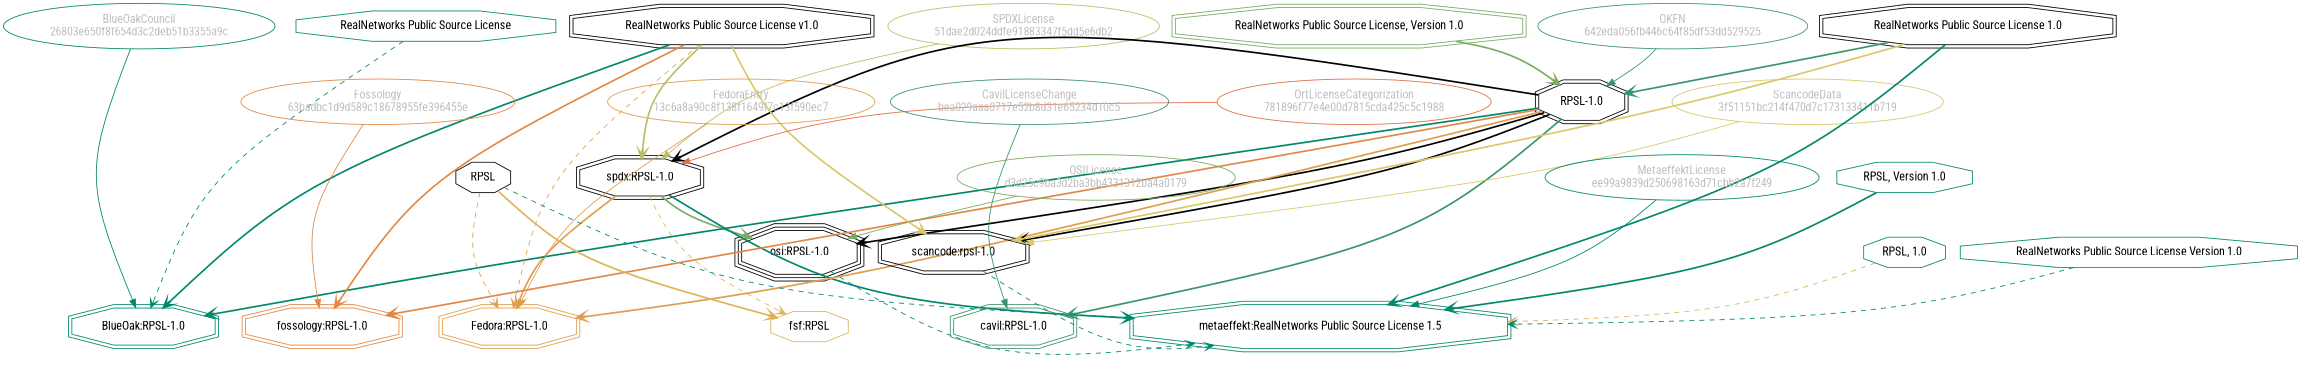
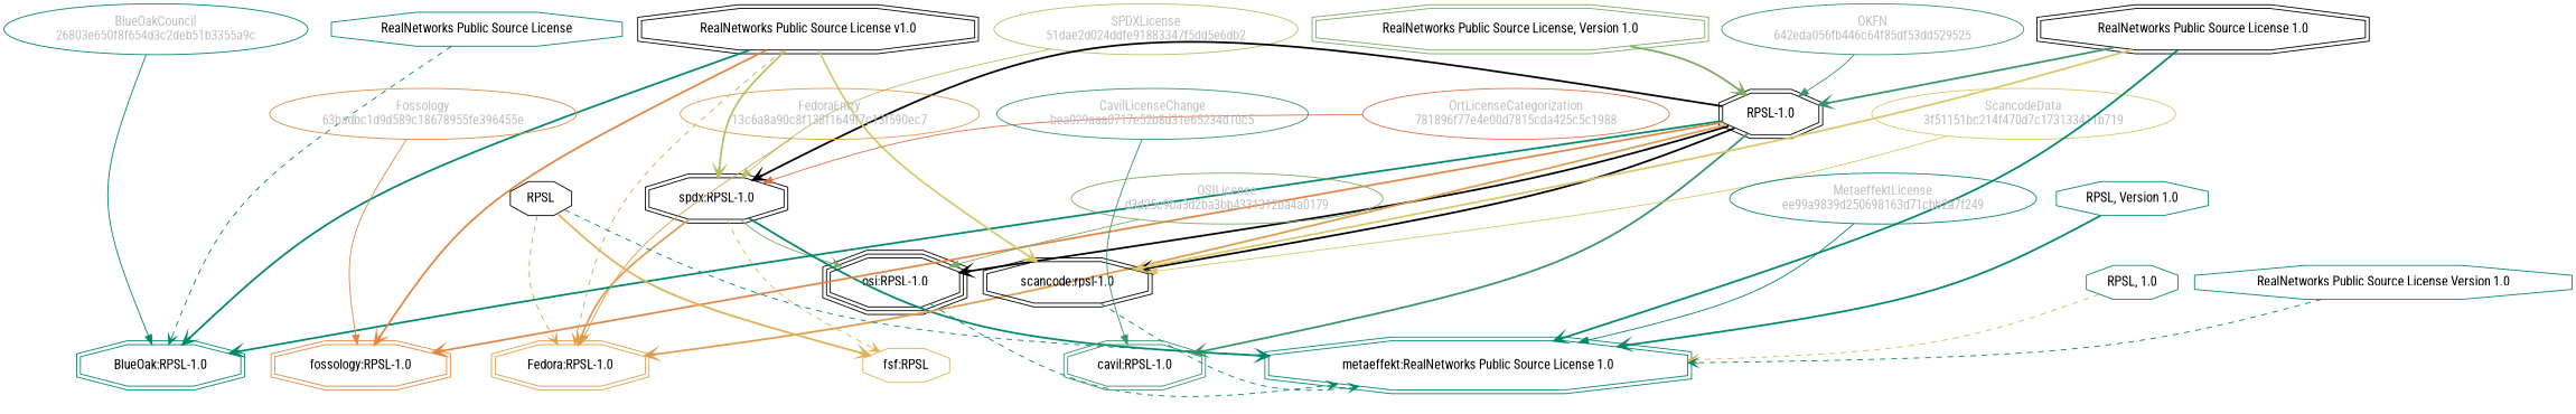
  strict digraph {
    fontname="Roboto Condensed"
    splines=curved
    node [color="#00876c" fontname="Roboto Condensed" shape=doubleoctagon]
    edge [color="#00876c" fontname="Roboto Condensed" weight=0.5 arrowhead=vee style=bold]
    n1 [color="#b8bf62" fillcolor="beige;1" fontcolor=gray label="SPDXLicense\n51dae2d024ddfe91883347f5dd5e6db2" shape=ellipse]
    n2 [label="spdx:RPSL-1.0" color=""]
    n3 [label="osi:RPSL-1.0" shape=tripleoctagon color=""]
    n4 [color="#e09d4b" label="Fedora:RPSL-1.0"]
    n5 [color="#deb256" label="fsf:RPSL" shape=octagon]
-   n6 [label="metaeffekt:RealNetworks Public Source License 1.5"]
+   n6 [label="metaeffekt:RealNetworks Public Source License 1.0"]
    n7 [label="RPSL-1.0" color=""]
    n8 [label="BlueOak:RPSL-1.0"]
    n9 [label="scancode:rpsl-1.0" color=""]
    n10 [color="#e18745" label="fossology:RPSL-1.0"]
    n11 [color="#379469" label="cavil:RPSL-1.0"]
    n12 [label="RealNetworks Public Source License v1.0" color=""]
    n13 [color="#78ab63" fillcolor="beige;1" fontcolor=gray label="OSILicense\nd3d25c9ba3d2ba3bb4331312ba4a0179" shape=ellipse]
    n14 [color="#78ab63" label="RealNetworks Public Source License, Version 1.0"]
    n15 [color="#e09d4b" fillcolor="beige;1" fontcolor=gray label="FedoraEntry\n13c6a8a90c8f138f1649f7c13f590ec7" shape=ellipse]
    n16 [label=RPSL shape=octagon color=""]
    n17 [fillcolor="beige;1" fontcolor=gray label="BlueOakCouncil\n26803e650f8f654d3c2deb51b3355a9c" shape=ellipse]
    n18 [label="RealNetworks Public Source License" shape=octagon]
    n19 [color="#dac767" fillcolor="beige;1" fontcolor=gray label="ScancodeData\n3f51151bc214f470d7c173133411b719" shape=ellipse]
    n20 [label="RealNetworks Public Source License 1.0" color=""]
    n21 [color="#e18745" fillcolor="beige;1" fontcolor=gray label="Fossology\n63badbc1d9d589c18678955fe396455e" shape=ellipse]
    n22 [color="#379469" fillcolor="beige;1" fontcolor=gray label="OKFN\n642eda056fb446c64f85df53dd529525" shape=ellipse]
    n23 [color="#e06f45" fillcolor="beige;1" fontcolor=gray label="OrtLicenseCategorization\n781896f77e4e00d7815cda425c5c1988" shape=ellipse]
    n24 [color="#379469" fillcolor="beige;1" fontcolor=gray label="CavilLicenseChange\nbea029aaa0717e52b8d31e65234d10c5" shape=ellipse]
    n25 [fillcolor="beige;1" fontcolor=gray label="MetaeffektLicense\nee99a9839d250698163d71cbb2a7f249" shape=ellipse]
    n26 [label="RPSL, Version 1.0" shape=octagon]
    n27 [label="RPSL, 1.0" shape=octagon]
    n28 [label="RealNetworks Public Source License Version 1.0" shape=octagon]
    n1 -> n2 [color="#b8bf62" arrowhead="" style=""]
-   n2 -> n3 [color="#78ab63" weight=0.7]
+   n2 -> n3 [color="#78ab63" style=solid weight=0.7]
    n2 -> n4 [color="#e09d4b" weight=0.7]
    n2 -> n5 [color="#deb256" style=dashed]
    n2 -> n6 [weight=0.7]
    n3 -> n6 [style=dashed]
    n7 -> n2 [weight=0.7 color=""]
    n7 -> n3 [weight=0.7 color=""]
    n7 -> n4 [color="#e09d4b" weight=0.7]
    n7 -> n8 [weight=0.7]
    n7 -> n9 [weight=0.7 color=""]
    n7 -> n10 [color="#e18745" weight=0.7]
    n7 -> n11 [color="#379469" weight=0.7]
    n9 -> n6 [style=dashed]
    n12 -> n2 [color="#b8bf62" weight=0.7]
    n12 -> n4 [color="#e09d4b" style=dashed]
    n12 -> n8 [weight=0.7]
    n12 -> n9 [color="#dac767" weight=0.7]
    n12 -> n10 [color="#e18745" weight=0.7]
    n13 -> n3 [color="#78ab63" arrowhead="" style=""]
    n14 -> n7 [color="#78ab63" weight=0.7]
    n15 -> n4 [color="#e09d4b" arrowhead="" style=""]
    n16 -> n4 [color="#e09d4b" style=dashed]
    n16 -> n5 [color="#deb256" weight=0.7]
    n16 -> n6 [style=dashed]
    n17 -> n8 [arrowhead="" style=""]
    n18 -> n8 [style=dashed]
    n19 -> n9 [color="#dac767" arrowhead="" style=""]
    n20 -> n6 [weight=0.7]
    n20 -> n7 [color="#379469" weight=0.7]
    n20 -> n9 [color="#dac767" weight=0.7]
    n21 -> n10 [color="#e18745" arrowhead="" style=""]
    n22 -> n7 [color="#379469" arrowhead="" style=""]
    n23 -> n2 [color="#e06f45" arrowhead="" style=""]
    n24 -> n11 [color="#379469" arrowhead="" style=""]
    n25 -> n6 [arrowhead="" style=""]
    n26 -> n6
    n27 -> n6 [color="#deb256" style=dashed]
    n28 -> n6 [style=dashed]
  }
